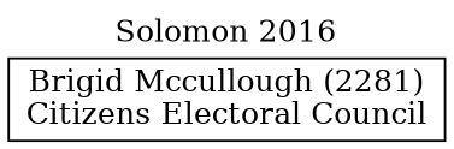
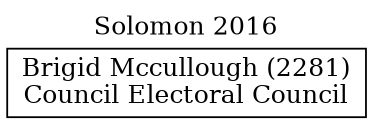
  digraph {
    label="Solomon 2016"
    labelloc=t
    mclimit=2
-   n1 [label="Brigid Mccullough (2281)\nCitizens Electoral Council" shape=box]
+   n1 [label="Brigid Mccullough (2281)\nCouncil Electoral Council" shape=box]
  }
